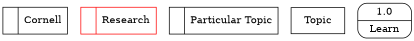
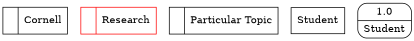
  digraph {
    node [shape=record]
    n1 [label="<f0>  |<f1> Cornell "]
    n2 [color=red label="<f0>  |<f1> Research "]
    n3 [label="<f0>  |<f1> Particular Topic "]
-   n4 [label=Topic shape=box]
-   n5 [label="{<f0> 1.0|<f1> Learn }" shape=Mrecord]
+   n4 [label=Student shape=box]
+   n5 [label="{<f0> 1.0|<f1> Student }" shape=Mrecord]
  }
